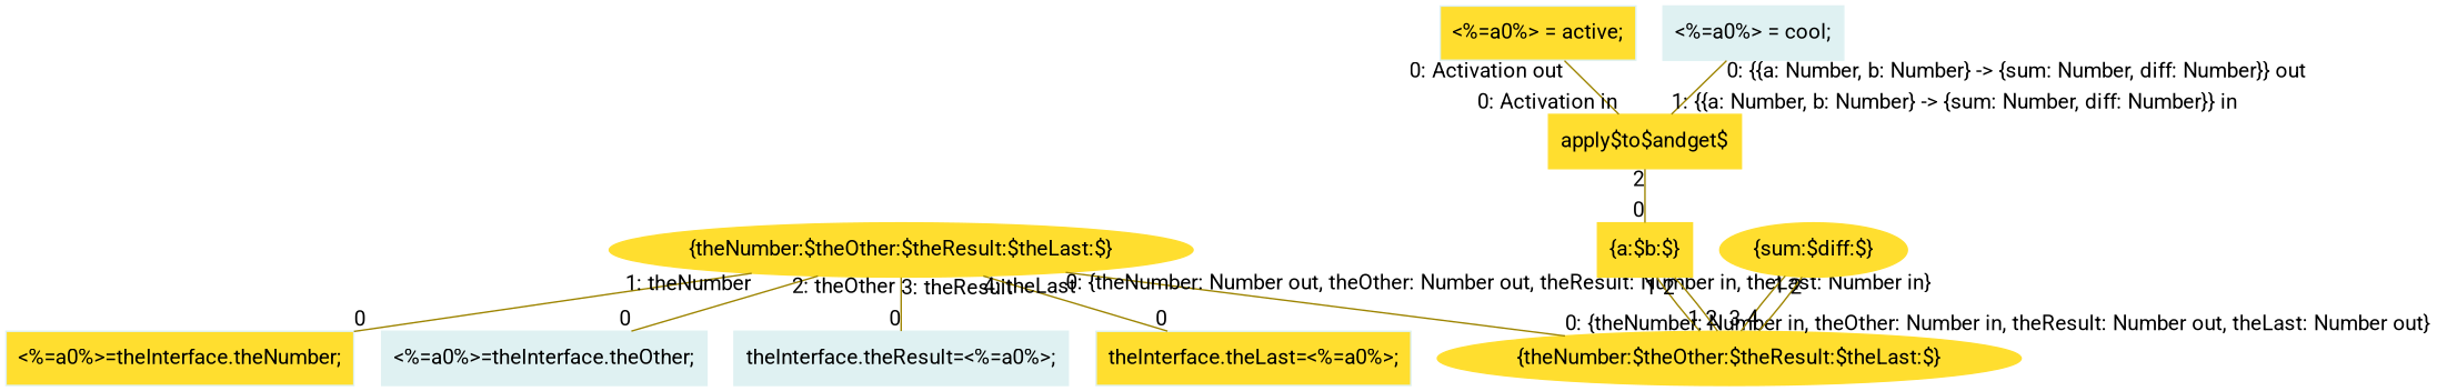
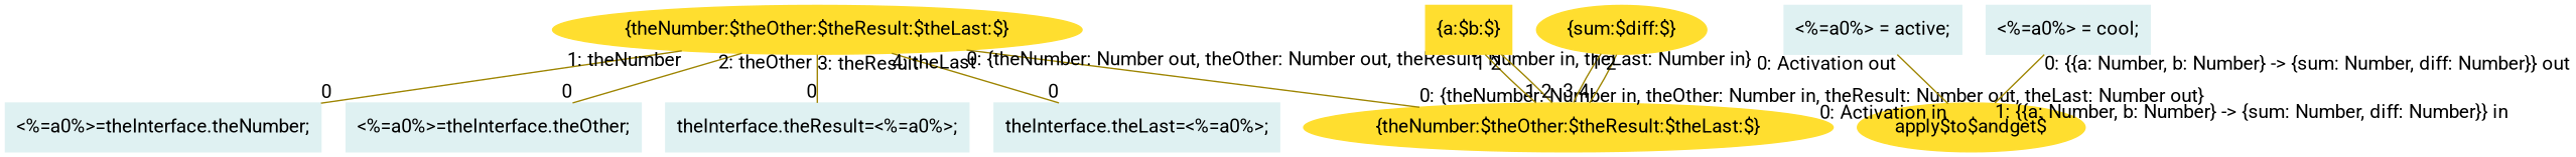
  digraph {
    fontname=Roboto
    node [color="#dff1f2" fontname=Roboto shape=box style=filled]
    edge [arrowHead=none arrowsize=1 color="#9d8400" dir=none fontname=Roboto headlabel=0 taillabel=2]
-   n1 [label="<%=a0%>=theInterface.theNumber;\n" fillcolor="#ffde2f"]
+   n1 [label="<%=a0%>=theInterface.theNumber;\n"]
    n2 [label="<%=a0%>=theInterface.theOther;\n"]
    n3 [label="theInterface.theResult=<%=a0%>;\n"]
-   n4 [label="theInterface.theLast=<%=a0%>;\n" fillcolor="#ffde2f"]
+   n4 [label="theInterface.theLast=<%=a0%>;\n"]
    n5 [color="#ffde2f" label="{theNumber:$theOther:$theResult:$theLast:$}" shape=ellipse]
    n6 [color="#ffde2f" label="{theNumber:$theOther:$theResult:$theLast:$}" shape=ellipse]
    n7 [color="#ffde2f" label="{a:$b:$}"]
    n8 [color="#ffde2f" label="{sum:$diff:$}" shape=ellipse]
-   n9 [color="#ffde2f" label="apply$to$andget$"]
-   n10 [label="<%=a0%> = active;\n" fillcolor="#ffde2f"]
+   n9 [color="#ffde2f" label="apply$to$andget$" shape=ellipse]
+   n10 [label="<%=a0%> = active;\n"]
    n11 [label="<%=a0%> = cool;\n"]
    n5 -> n1 [taillabel="1: theNumber"]
    n5 -> n2 [taillabel="2: theOther"]
    n5 -> n3 [taillabel="3: theResult"]
    n5 -> n4 [taillabel="4: theLast"]
    n5 -> n6 [headlabel="0: {theNumber: Number in, theOther: Number in, theResult: Number out, theLast: Number out}" taillabel="0: {theNumber: Number out, theOther: Number out, theResult: Number in, theLast: Number in}"]
    n7 -> n6 [headlabel=1 taillabel=1]
    n7 -> n6 [headlabel=2]
    n8 -> n6 [headlabel=3 taillabel=1]
    n8 -> n6 [headlabel=4]
-   n9 -> n7
    n10 -> n9 [headlabel="0: Activation in" taillabel="0: Activation out"]
    n11 -> n9 [headlabel="1: {{a: Number, b: Number} -> {sum: Number, diff: Number}} in" taillabel="0: {{a: Number, b: Number} -> {sum: Number, diff: Number}} out"]
  }
